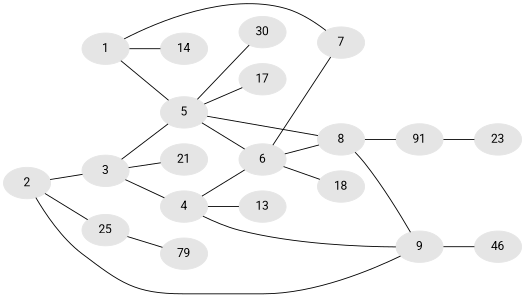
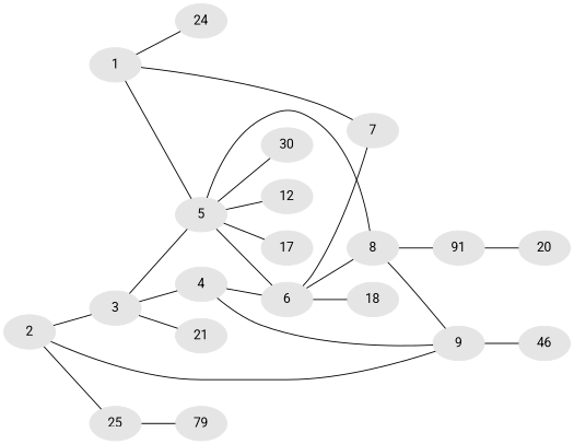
  graph {
    fontname=Roboto
    rankdir=LR
    node [color=gray90 fontname=Roboto style=filled]
    edge [fontname=Roboto weight=1.0]
    1
    5
    7
-   14
+   14 [label=24]
    2
    3
    9
    n8 [label=25]
    6
    8
    n11 [label=30]
+   12
    17
    4
    21
    n16 [label=46]
    n17 [label=79]
-   13
    18
    n20 [label=91]
-   20 [label=23]
+   20
    1 -- 5
    1 -- 7
    1 -- 14
    5 -- 6
    5 -- 8
    5 -- n11
+   5 -- 12
    5 -- 17
    2 -- 3 [weight=2.0]
    2 -- 9
    2 -- n8
    3 -- 5 [weight=2.0]
    3 -- 4
    3 -- 21
    9 -- n16 [weight=2.0]
    n8 -- n17
    6 -- 7
    6 -- 8
    6 -- 18
    8 -- 9
    8 -- n20
    4 -- 9
    4 -- 6
-   4 -- 13 [weight=3.0]
    n20 -- 20
  }
